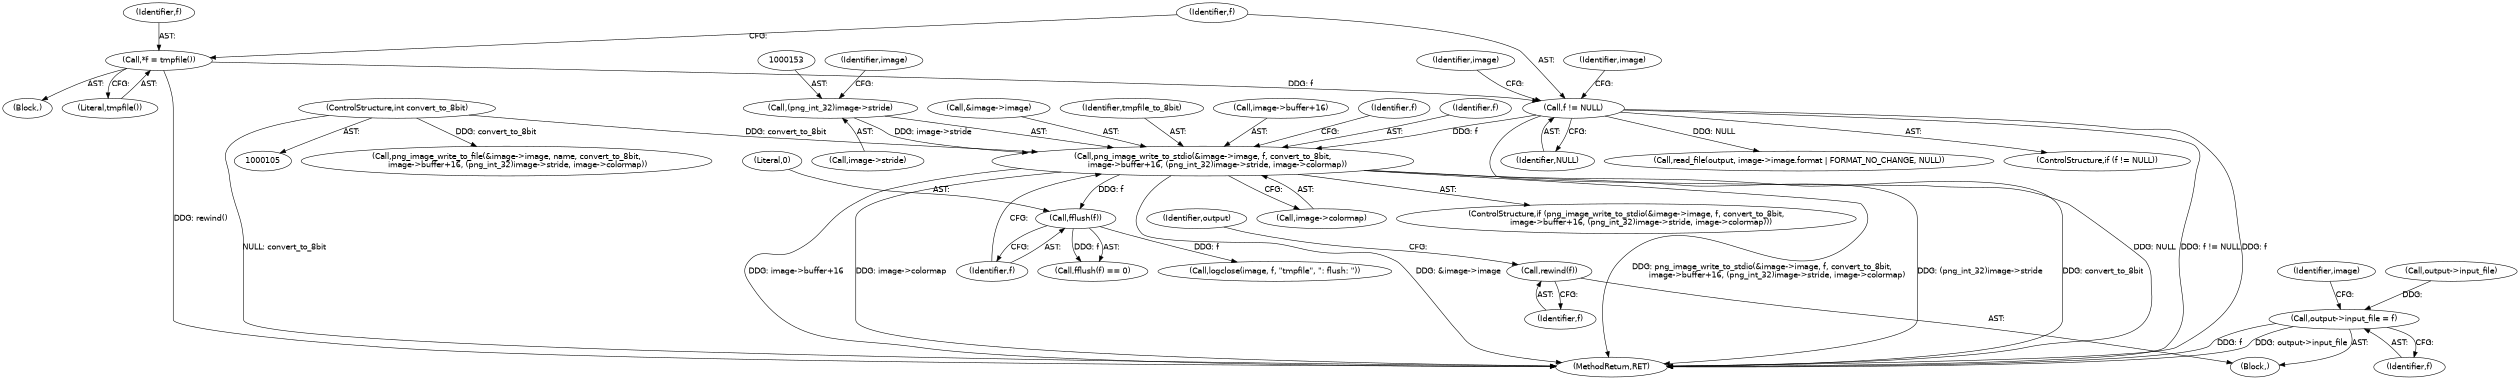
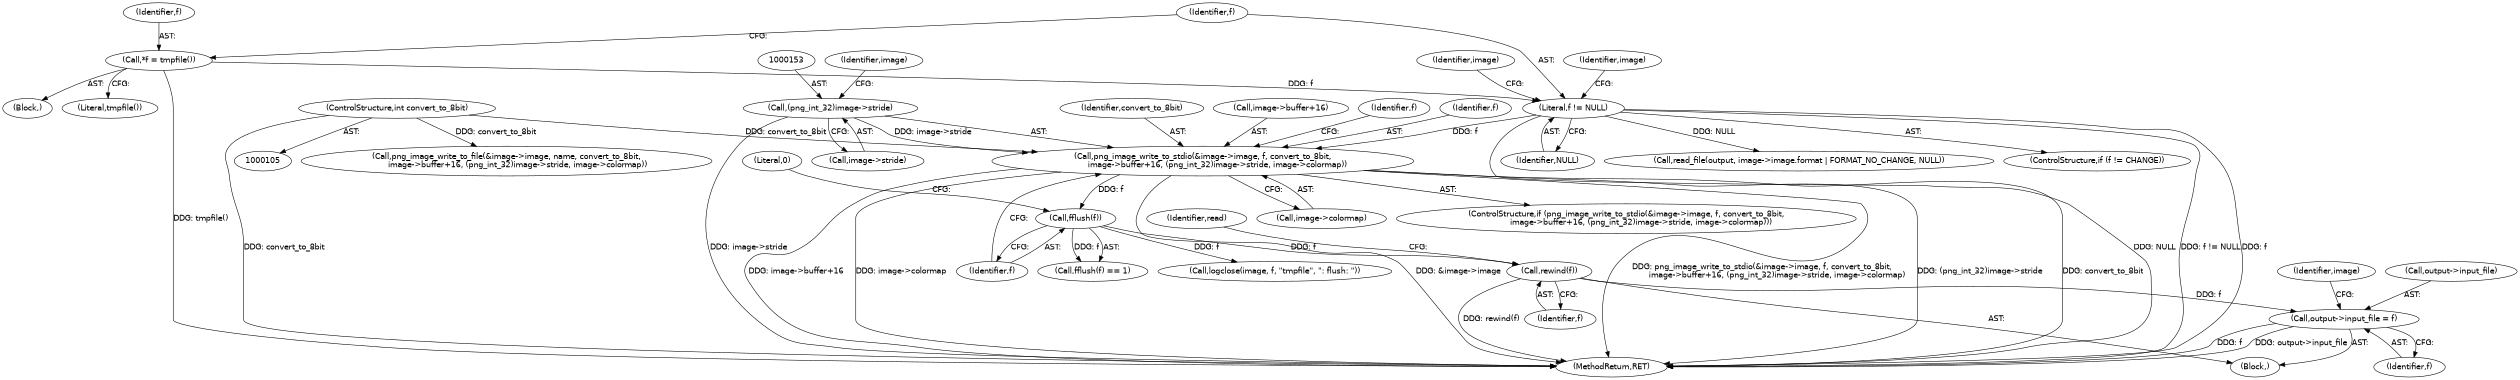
  digraph {
    fontname="DejaVu Sans"
    node [fontname="DejaVu Sans"]
    edge [fontname="DejaVu Sans"]
    n1 [label="(Call,rewind(f))"]
    n2 [label="(Call,output->input_file = f)"]
    n3 [label="(MethodReturn,RET)"]
    n4 [label="(Block,)"]
    n5 [label="(Identifier,f)"]
    n6 [label="(Identifier,f)"]
    n7 [label="(Call,fflush(f))"]
-   n8 [label="(Call,fflush(f) == 0)"]
+   n8 [label="(Call,fflush(f) == 1)"]
    n9 [label="(Identifier,f)"]
    n10 [label="(Call,logclose(image, f, \"tmpfile\", \": flush: \"))"]
    n11 [label="(Call,png_image_write_to_stdio(&image->image, f, convert_to_8bit,\n            image->buffer+16, (png_int_32)image->stride, image->colormap))"]
    n12 [label="(Call,image->colormap)"]
    n13 [label="(ControlStructure,if (png_image_write_to_stdio(&image->image, f, convert_to_8bit,\n            image->buffer+16, (png_int_32)image->stride, image->colormap)))"]
-   n14 [label="(Call,f != NULL)"]
+   n14 [label="(Literal,f != NULL)"]
    n15 [label="(Identifier,NULL)"]
    n16 [label="(Call,read_file(output, image->image.format | FORMAT_NO_CHANGE, NULL))"]
-   n17 [label="(ControlStructure,if (f != NULL))"]
+   n17 [label="(ControlStructure,if (f != CHANGE))"]
    n18 [label="(Call,*f = tmpfile())"]
    n19 [label="(Block,)"]
    n20 [label="(Literal,tmpfile())"]
    n21 [label="(ControlStructure,int convert_to_8bit)"]
    n22 [label="(Call,png_image_write_to_file(&image->image, name, convert_to_8bit,\n         image->buffer+16, (png_int_32)image->stride, image->colormap))"]
    1000105
    n24 [label="(Call,(png_int_32)image->stride)"]
    n25 [label="(Call,image->stride)"]
-   n26 [label="(Call,&image->image)"]
-   n27 [label="(Identifier,tmpfile_to_8bit)"]
+   n27 [label="(Identifier,convert_to_8bit)"]
    n28 [label="(Call,image->buffer+16)"]
    n29 [label="(Literal,0)"]
-   n30 [label="(Identifier,output)"]
+   n30 [label="(Identifier,read)"]
    n31 [label="(Identifier,image)"]
    n32 [label="(Identifier,image)"]
    n33 [label="(Identifier,f)"]
    n34 [label="(Identifier,f)"]
    n35 [label="(Identifier,image)"]
    n36 [label="(Identifier,f)"]
    n37 [label="(Call,output->input_file)"]
    n38 [label="(Identifier,image)"]
    n39 [label="(Identifier,f)"]
    1000153
+   n1 -> n2 [label="DDG: f"]
+   n1 -> n3 [label="DDG: rewind(f)"]
    n1 -> n4 [label="AST: "]
    n1 -> n5 [label="CFG: "]
    n2 -> n3 [label="DDG: output->input_file"]
    n2 -> n3 [label="DDG: f"]
    n2 -> n4 [label="AST: "]
    n2 -> n6 [label="CFG: "]
    n5 -> n1 [label="AST: "]
    n6 -> n2 [label="AST: "]
+   n7 -> n1 [label="DDG: f"]
    n7 -> n8 [label="AST: "]
    n7 -> n8 [label="DDG: f"]
    n7 -> n9 [label="CFG: "]
    n7 -> n10 [label="DDG: f"]
    n9 -> n7 [label="AST: "]
    n9 -> n11 [label="CFG: "]
    n11 -> n3 [label="DDG: image->colormap"]
    n11 -> n3 [label="DDG: &image->image"]
    n11 -> n3 [label="DDG: png_image_write_to_stdio(&image->image, f, convert_to_8bit,\n            image->buffer+16, (png_int_32)image->stride, image->colormap)"]
    n11 -> n3 [label="DDG: (png_int_32)image->stride"]
    n11 -> n3 [label="DDG: convert_to_8bit"]
    n11 -> n3 [label="DDG: image->buffer+16"]
    n11 -> n7 [label="DDG: f"]
    n11 -> n12 [label="CFG: "]
    n11 -> n13 [label="AST: "]
    n12 -> n11 [label="AST: "]
    n14 -> n3 [label="DDG: f != NULL"]
    n14 -> n3 [label="DDG: f"]
    n14 -> n3 [label="DDG: NULL"]
    n14 -> n11 [label="DDG: f"]
    n14 -> n15 [label="CFG: "]
    n14 -> n16 [label="DDG: NULL"]
    n14 -> n17 [label="AST: "]
    n15 -> n14 [label="AST: "]
-   n18 -> n3 [label="DDG: rewind()"]
+   n18 -> n3 [label="DDG: tmpfile()"]
    n18 -> n14 [label="DDG: f"]
    n18 -> n19 [label="AST: "]
    n18 -> n20 [label="CFG: "]
-   n20 -> n18 [label="AST: "]
-   n21 -> n3 [label="NULL: convert_to_8bit"]
+   n21 -> n3 [label="DDG: convert_to_8bit"]
    n21 -> n11 [label="DDG: convert_to_8bit"]
    n21 -> n22 [label="DDG: convert_to_8bit"]
    n21 -> 1000105 [label="AST: "]
+   n24 -> n3 [label="DDG: image->stride"]
    n24 -> n11 [label="AST: "]
    n24 -> n11 [label="DDG: image->stride"]
+   n24 -> n25 [label="CFG: "]
    n25 -> n24 [label="AST: "]
-   n26 -> n11 [label="AST: "]
    n27 -> n11 [label="AST: "]
    n28 -> n11 [label="AST: "]
-   n29 -> n7 [label="AST: "]
+   n29 -> n7 [label="CFG: "]
    n30 -> n1 [label="CFG: "]
    n31 -> n2 [label="CFG: "]
    n32 -> n14 [label="CFG: "]
    n33 -> n14 [label="AST: "]
    n33 -> n18 [label="CFG: "]
    n34 -> n18 [label="AST: "]
    n35 -> n24 [label="CFG: "]
    n36 -> n11 [label="CFG: "]
-   n37 -> n2 [label="DDG: "]
+   n37 -> n2 [label="AST: "]
    n38 -> n14 [label="CFG: "]
    n39 -> n11 [label="AST: "]
    1000153 -> n24 [label="AST: "]
  }
